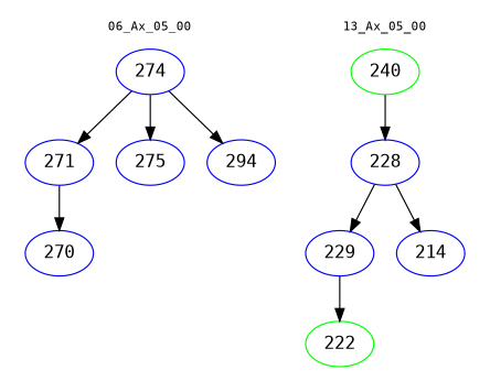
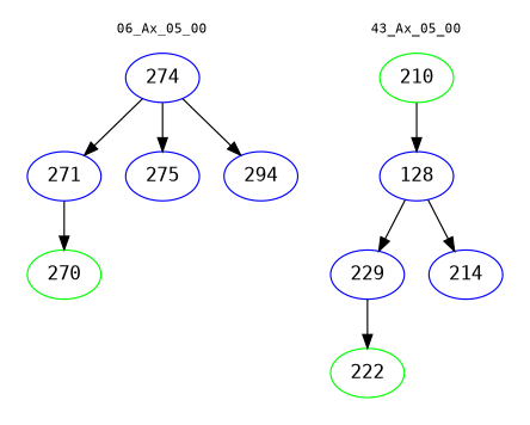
  digraph {
    fontname="DejaVu Sans Mono"
    node [color=blue fontname="DejaVu Sans Mono"]
    edge [color=black fontname="DejaVu Sans Mono"]
    n1 [label=274]
    n2 [label=271]
    n3 [label=275]
    n4 [label=294]
-   n5 [label=270]
-   n6 [label=228]
-   n7 [color=green label=240]
+   n5 [color=green label=270]
+   n6 [label=128]
+   n7 [color=green label=210]
    n8 [label=229]
    n9 [label=214]
    n10 [color=green label=222]
    subgraph cluster_1 {
      color=white
      fontsize=10
      label="06_Ax_05_00"
      n1
      n2
      n3
      n4
      n5
    }
    subgraph cluster_2 {
      color=white
      fontsize=10
-     label="13_Ax_05_00"
+     label="43_Ax_05_00"
      n6
      n7
      n8
      n9
      n10
    }
    n1 -> n2
    n1 -> n3
    n1 -> n4
    n2 -> n5
    n6 -> n8
    n6 -> n9
    n7 -> n6
    n8 -> n10
  }
